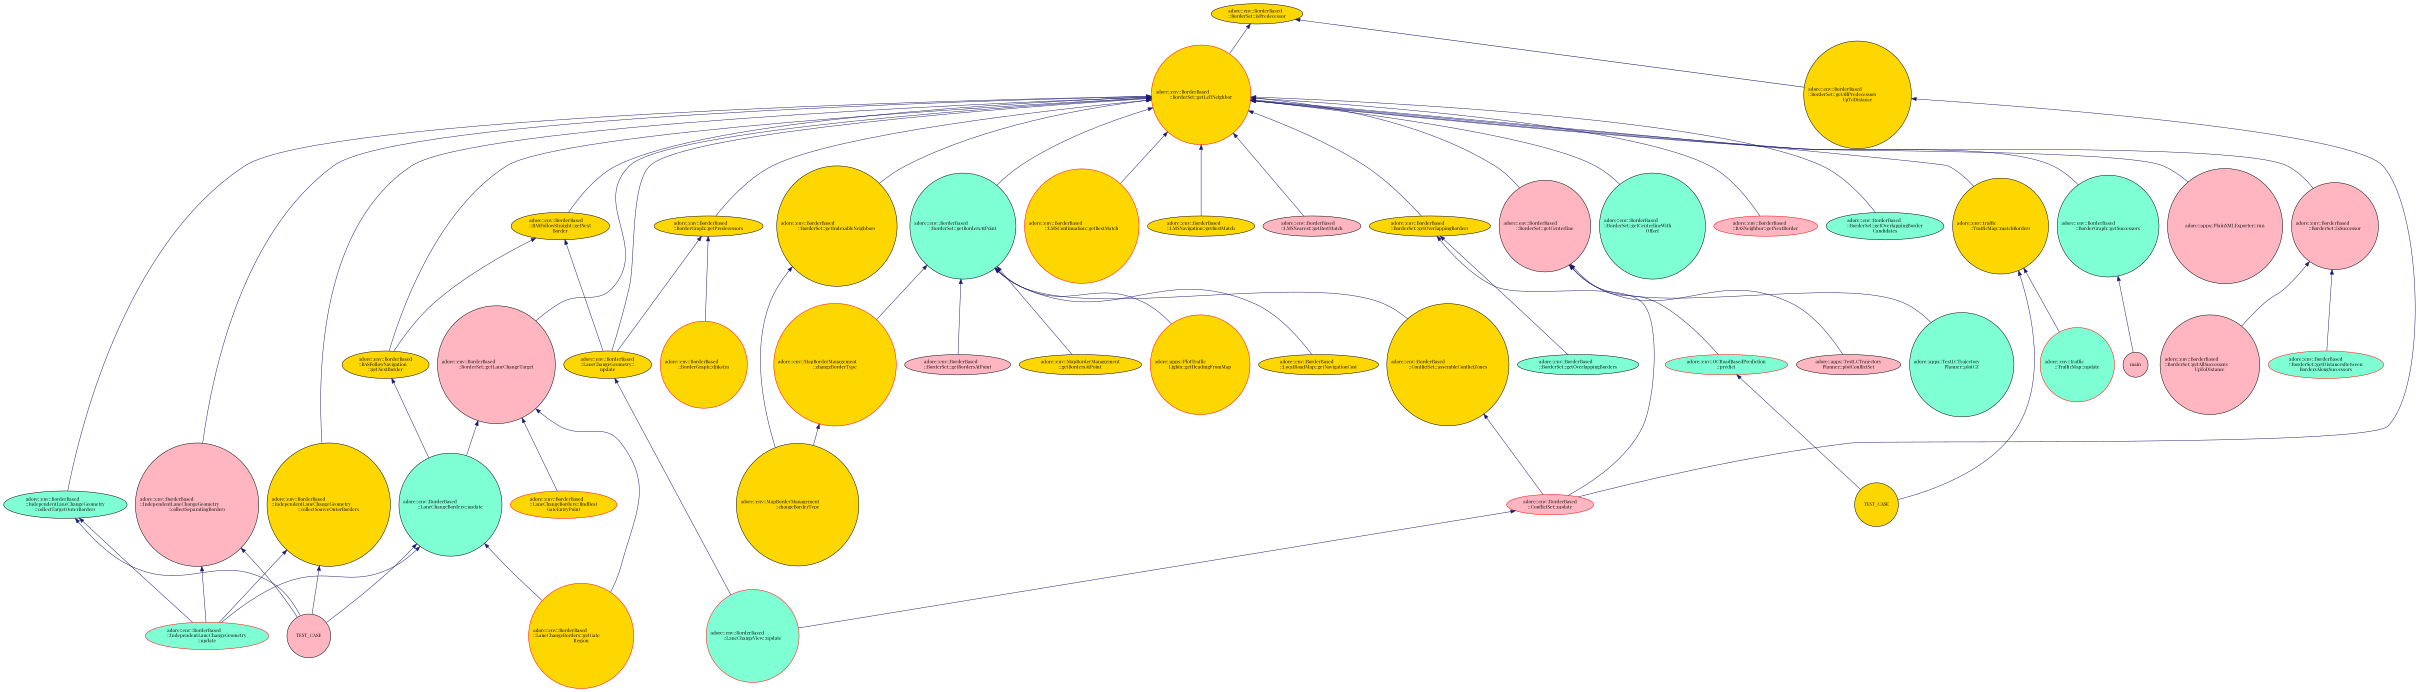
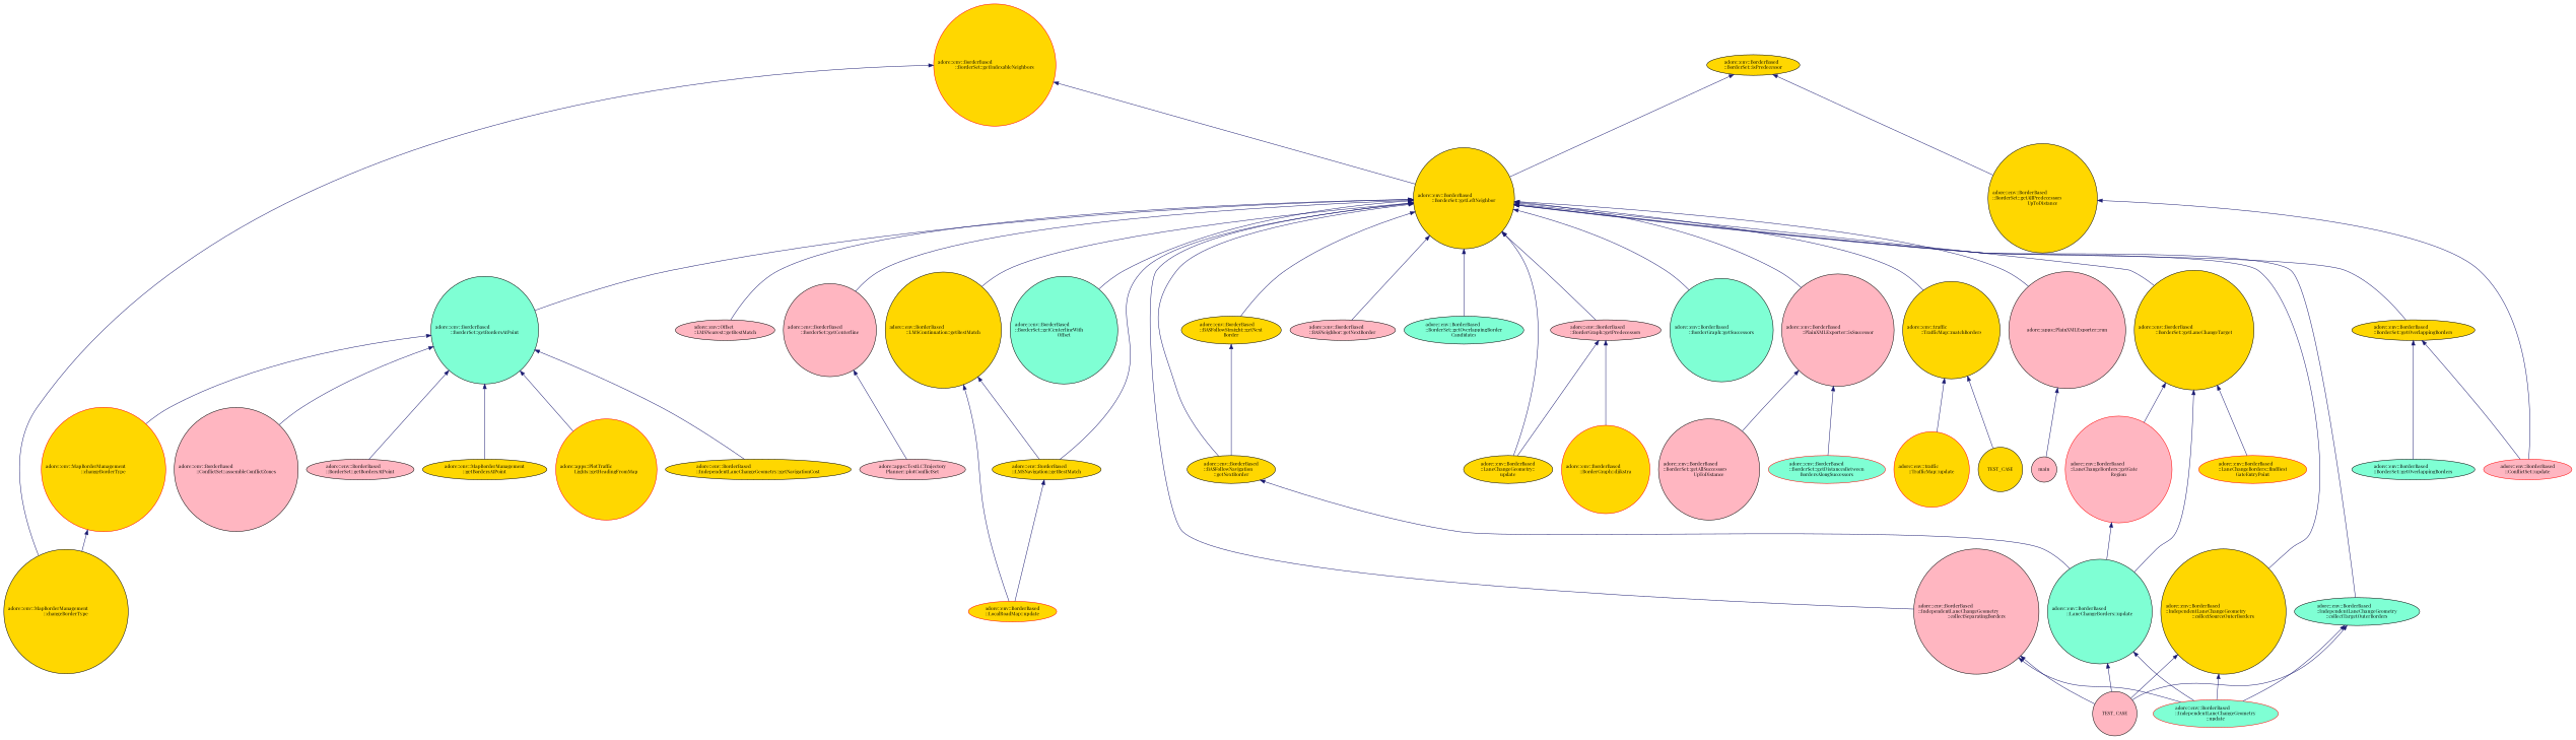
  digraph {
    fontname="Playfair Display"
    rankdir=TB
    node [color=black fillcolor=gold fontname="Playfair Display" fontsize=10 shape=circle style=filled]
    edge [color=midnightblue dir=back fontname="Playfair Display" fontsize=10 labelfontname=Helvetica labelfontsize=10 style=solid]
-   n1 [color=red fontcolor=black height=0.2 label="adore::env::BorderBased\l::BorderSet::getLeftNeighbor" width=0.4]
+   n1 [fontcolor=black height=0.2 label="adore::env::BorderBased\l::BorderSet::getLeftNeighbor" width=0.4]
    n2 [fillcolor=lightpink height=0.2 label="adore::env::BorderBased\l::IndependentLaneChangeGeometry\l::collectSeparatingBorders" width=0.4]
    n3 [height=0.2 label="adore::env::BorderBased\l::IndependentLaneChangeGeometry\l::collectSourceOuterBorders" width=0.4]
    n4 [fillcolor=aquamarine height=0.2 label="adore::env::BorderBased\l::IndependentLaneChangeGeometry\l::collectTargetOuterBorders" shape=ellipse width=0.4]
-   n5 [color=red height=0.2 label="adore::env::BorderBased\l::LMSContinuation::getBestMatch" width=0.4]
+   n5 [height=0.2 label="adore::env::BorderBased\l::LMSContinuation::getBestMatch" width=0.4]
    n6 [height=0.2 label="adore::env::BorderBased\l::LMSNavigation::getBestMatch" shape=ellipse width=0.4]
-   n7 [fillcolor=lightpink height=0.2 label="adore::env::BorderBased\l::LMSNearest::getBestMatch" shape=ellipse width=0.4]
+   n7 [fillcolor=lightpink height=0.2 label="adore::env::Offset\l::LMSNearest::getBestMatch" shape=ellipse width=0.4]
    n8 [fillcolor=aquamarine height=0.2 label="adore::env::BorderBased\l::BorderSet::getBordersAtPoint" width=0.4]
    n9 [fillcolor=lightpink height=0.2 label="adore::env::BorderBased\l::BorderSet::getCenterline" width=0.4]
    n10 [fillcolor=aquamarine height=0.2 label="adore::env::BorderBased\l::BorderSet::getCenterlineWith\lOffset" width=0.4]
-   n11 [height=0.2 label="adore::env::BorderBased\l::BorderSet::getIndexableNeighbors" width=0.4]
-   n12 [fillcolor=lightpink height=0.2 label="adore::env::BorderBased\l::BorderSet::getLaneChangeTarget" width=0.4]
+   n11 [color=red height=0.2 label="adore::env::BorderBased\l::BorderSet::getIndexableNeighbors" width=0.4]
+   n12 [height=0.2 label="adore::env::BorderBased\l::BorderSet::getLaneChangeTarget" width=0.4]
    n13 [height=0.2 label="adore::env::BorderBased\l::BASFollowStraight::getNext\lBorder" shape=ellipse width=0.4]
    n14 [height=0.2 label="adore::env::BorderBased\l::BASFollowNavigation\l::getNextBorder" shape=ellipse width=0.4]
    n15 [height=0.2 label="adore::env::BorderBased\l::LaneChangeGeometry::\lupdate" shape=ellipse width=0.4]
-   n16 [color=red fillcolor=lightpink height=0.2 label="adore::env::BorderBased\l::BASNeighbor::getNextBorder" shape=ellipse width=0.4]
+   n16 [fillcolor=lightpink height=0.2 label="adore::env::BorderBased\l::BASNeighbor::getNextBorder" shape=ellipse width=0.4]
    n17 [fillcolor=aquamarine height=0.2 label="adore::env::BorderBased\l::BorderSet::getOverlappingBorder\lCandidates" shape=ellipse width=0.4]
    n18 [height=0.2 label="adore::env::BorderBased\l::BorderSet::getOverlappingBorders" shape=ellipse width=0.4]
-   n19 [height=0.2 label="adore::env::BorderBased\l::BorderGraph::getPredecessors" shape=ellipse width=0.4]
+   n19 [fillcolor=lightpink height=0.2 label="adore::env::BorderBased\l::BorderGraph::getPredecessors" shape=ellipse width=0.4]
    n20 [fillcolor=aquamarine height=0.2 label="adore::env::BorderBased\l::BorderGraph::getSuccessors" width=0.4]
-   n21 [fillcolor=lightpink height=0.2 label="adore::env::BorderBased\l::BorderSet::isSuccessor" width=0.4]
+   n21 [fillcolor=lightpink height=0.2 label="adore::env::BorderBased\l::PlainXMLExporter::isSuccessor" width=0.4]
    n22 [height=0.2 label="adore::env::traffic\l::TrafficMap::matchBorders" width=0.4]
    n23 [fillcolor=lightpink height=0.2 label="adore::apps::PlainXMLExporter::run" width=0.4]
    n24 [fillcolor=lightpink height=0.2 label=TEST_CASE width=0.4]
    n25 [color=red fillcolor=aquamarine height=0.2 label="adore::env::BorderBased\l::IndependentLaneChangeGeometry\l::update" shape=ellipse width=0.4]
-   n27 [height=0.2 label="adore::env::BorderBased\l::ConflictSet::assembleConflictZones" width=0.4]
+   n26 [color=red height=0.2 label="adore::env::BorderBased\l::LocalRoadMap::update" shape=ellipse width=0.4]
+   n27 [fillcolor=lightpink height=0.2 label="adore::env::BorderBased\l::ConflictSet::assembleConflictZones" width=0.4]
    n28 [color=red height=0.2 label="adore::env::MapBorderManagement\l::changeBorderType" width=0.4]
    n29 [fillcolor=lightpink height=0.2 label="adore::env::BorderBased\l::BorderSet::getBordersAtPoint" shape=ellipse width=0.4]
    n30 [height=0.2 label="adore::env::MapBorderManagement\l::getBordersAtPoint" shape=ellipse width=0.4]
    n31 [color=red height=0.2 label="adore::apps::PlotTraffic\lLights::getHeadingFromMap" width=0.4]
-   n32 [height=0.2 label="adore::env::BorderBased\l::LocalRoadMap::getNavigationCost" shape=ellipse width=0.4]
+   n32 [height=0.2 label="adore::env::BorderBased\l::IndependentLaneChangeGeometry::getNavigationCost" shape=ellipse width=0.4]
    n33 [fillcolor=lightpink height=0.2 label="adore::apps::TestLCTrajectory\lPlanner::plotConflictSet" shape=ellipse width=0.4]
-   n34 [fillcolor=aquamarine height=0.2 label="adore::apps::TestLCTrajectory\lPlanner::plotCZ" width=0.4]
-   n35 [color=red fillcolor=aquamarine height=0.2 label="adore::env::OCRoadBasedPrediction\l::predict" shape=ellipse width=0.4]
    n36 [height=0.2 label="adore::env::MapBorderManagement\l::changeBorderType" width=0.4]
    n37 [color=red height=0.2 label="adore::env::BorderBased\l::LaneChangeBorders::findBest\lGateEntryPoint" shape=ellipse width=0.4]
-   n38 [color=red height=0.2 label="adore::env::BorderBased\l::LaneChangeBorders::getGate\lRegion" width=0.4]
+   n38 [color=red fillcolor=lightpink height=0.2 label="adore::env::BorderBased\l::LaneChangeBorders::getGate\lRegion" width=0.4]
    n39 [fillcolor=aquamarine height=0.2 label="adore::env::BorderBased\l::LaneChangeBorders::update" width=0.4]
-   n40 [color=red fillcolor=aquamarine height=0.2 label="adore::env::BorderBased\l::LaneChangeView::update" width=0.4]
    n41 [color=red fillcolor=lightpink height=0.2 label="adore::env::BorderBased\l::ConflictSet::update" shape=ellipse width=0.4]
    n42 [fillcolor=aquamarine height=0.2 label="adore::env::BorderBased\l::BorderSet::getOverlappingBorders" shape=ellipse width=0.4]
    n43 [color=red height=0.2 label="adore::env::BorderBased\l::BorderGraph::djikstra" width=0.4]
    n44 [height=0.2 label="adore::env::BorderBased\l::BorderSet::isPredecessor" shape=ellipse width=0.4]
    n45 [height=0.2 label="adore::env::BorderBased\l::BorderSet::getAllPredecessors\lUpToDistance" width=0.4]
    n46 [fillcolor=lightpink height=0.2 label="adore::env::BorderBased\l::BorderSet::getAllSuccessors\lUpToDistance" width=0.4]
    n47 [color=red fillcolor=aquamarine height=0.2 label="adore::env::BorderBased\l::BorderSet::getDistancesBetween\lBordersAlongSuccessors" shape=ellipse width=0.4]
    n48 [height=0.2 label=TEST_CASE width=0.4]
-   n49 [color=red fillcolor=aquamarine height=0.2 label="adore::env::traffic\l::TrafficMap::update" width=0.4]
+   n49 [color=red height=0.2 label="adore::env::traffic\l::TrafficMap::update" width=0.4]
    n50 [fillcolor=lightpink height=0.2 label=main width=0.4]
    n1 -> n2
    n1 -> n3
    n1 -> n4
    n1 -> n5
    n1 -> n6
    n1 -> n7
    n1 -> n8
    n1 -> n9
    n1 -> n10
-   n1 -> n11
+   n11 -> n1
    n1 -> n12
    n1 -> n13
    n1 -> n14
    n1 -> n15
    n1 -> n16
    n1 -> n17
    n1 -> n18
    n1 -> n19
    n1 -> n20
    n1 -> n21
    n1 -> n22
    n1 -> n23
    n2 -> n24
    n2 -> n25
    n3 -> n24
    n3 -> n25
    n4 -> n24
    n4 -> n25
+   n5 -> n6
+   n5 -> n26
+   n6 -> n26
    n8 -> n27
    n8 -> n28
    n8 -> n29
    n8 -> n30
    n8 -> n31
    n8 -> n32
    n9 -> n33
-   n9 -> n34
-   n9 -> n35
    n11 -> n36
    n12 -> n37
    n12 -> n38
    n12 -> n39
    n13 -> n14
-   n13 -> n15
    n14 -> n39
-   n15 -> n40
    n18 -> n41
    n18 -> n42
    n19 -> n15
    n19 -> n43
    n21 -> n46
    n21 -> n47
    n22 -> n48
    n22 -> n49
-   n20 -> n50
-   n27 -> n41
+   n23 -> n50
    n28 -> n36
-   n35 -> n48
-   n39 -> n38
+   n38 -> n39
    n39 -> n24
    n39 -> n25
-   n41 -> n40
    n44 -> n1
    n44 -> n45
    n45 -> n41
  }
